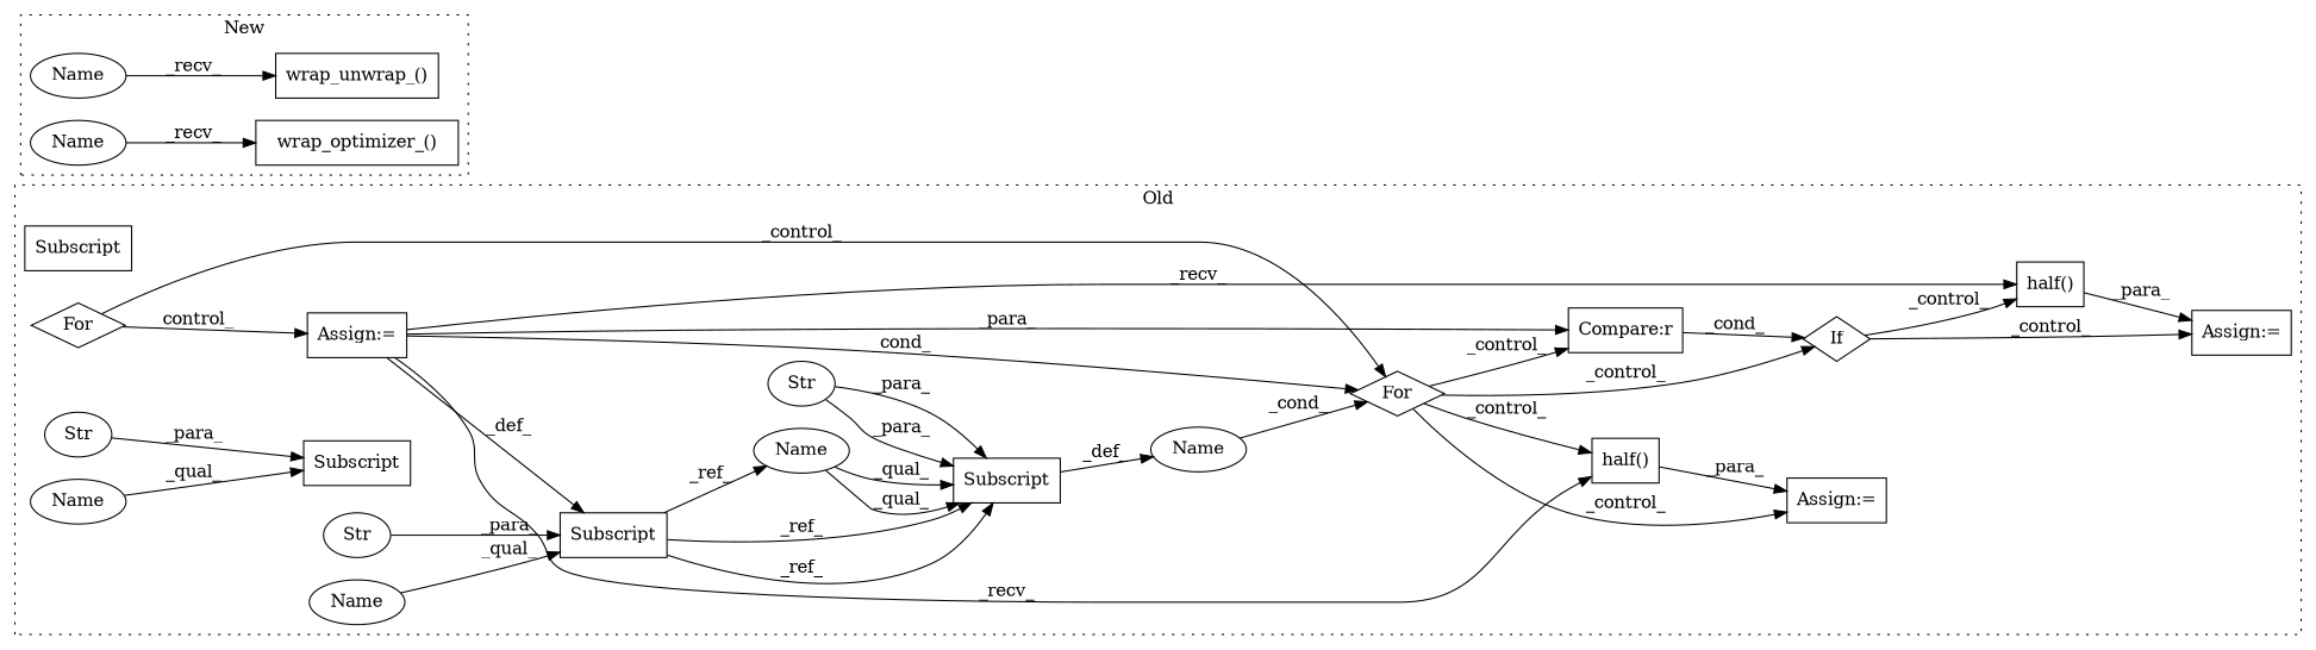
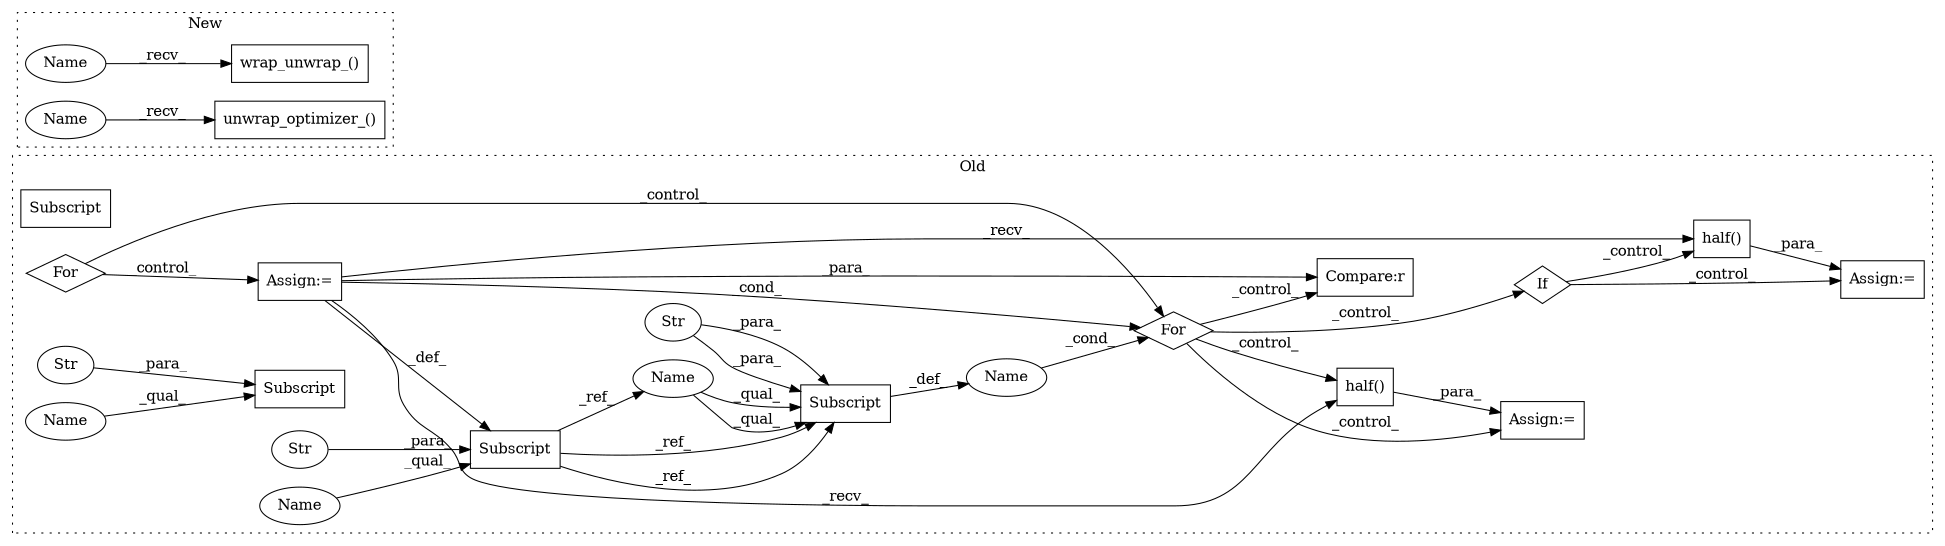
  digraph {
    rankdir=LR
    node [a=87 l="15,0" s="7151,0" shape=box]
    n1 [a=75 l=18 label="half()" s=7280]
    n2 [a=63 label=Subscript s="7060,0"]
    n3 [a=96 l=3 label=If s=7223 shape=diamond]
    n4 [a=63 label=Subscript s="7078,0"]
    n5 [a=66 l=8 label=Str s=7066 shape=ellipse]
    n6 [a=40 l=18 label="Compare:r" s=7226]
    n7 [a=63 label=Subscript]
    n8 [a=66 l=8 label=Str s=7084 shape=ellipse]
    n9 [a=66 l=8 label=Str s=7157 shape=ellipse]
    n10 [a=75 l=13 label="half()" s=7193]
    n11 [l=1 label=Name s=7146 shape=ellipse]
    n12 [a=107 l="4,18" label=For s="7142,7166" shape=diamond]
    n13 [a=68 l=3 label="Assign:=" s=7277]
    n14 [a=107 l="4,14" label=For s="6988,7046" shape=diamond]
    n15 [a=68 l=3 label="Assign:=" s=7190]
    n16 [a=68 l=3 label="Assign:=" s=7075]
    n17 [a=63 label=Subscript]
    n18 [l=5 label=Name s=7151 shape=ellipse]
    n19 [l=5 label=Name s=7060 shape=ellipse]
    n20 [l=5 label=Name s=7078 shape=ellipse]
-   n21 [a=75 l="32,1" label="wrap_optimizer_()" s="7591,7655"]
+   n21 [a=75 l="32,1" label="unwrap_optimizer_()" s="7591,7655"]
    n22 [a=75 l="30,1" label="wrap_unwrap_()" s="7434,7496"]
    n23 [l=13 label=Name s=7434 shape=ellipse]
    n24 [l=13 label=Name s=7591 shape=ellipse]
    subgraph cluster_1 {
      label=Old
      style=dotted
      n1
      n2
      n3
      n4
      n5
      n6
      n7
      n8
      n9
      n10
      n11
      n12
      n13
      n14
      n15
      n16
      n17
      n18
      n19
      n20
    }
    subgraph cluster_2 {
      label=New
      style=dotted
      n21
      n22
      n23
      n24
    }
    n1 -> n13 [label=_para_]
    n2 -> n17 [label=_ref_]
    n2 -> n17 [label=_ref_]
    n2 -> n18 [label=_ref_]
    n3 -> n1 [label=_control_]
    n3 -> n13 [label=_control_]
    n5 -> n2 [label=_para_]
-   n6 -> n3 [label=_cond_]
    n8 -> n4 [label=_para_]
    n9 -> n17 [label=_para_]
    n9 -> n17 [label=_para_]
    n10 -> n15 [label=_para_]
    n11 -> n12 [label=_cond_]
    n12 -> n3 [label=_control_]
    n12 -> n6 [label=_control_]
    n12 -> n10 [label=_control_]
    n12 -> n15 [label=_control_]
    n14 -> n12 [label=_control_]
    n14 -> n16 [label=_control_]
    n16 -> n1 [label=_recv_]
    n16 -> n2 [label=_def_]
    n16 -> n6 [label=_para_]
    n16 -> n10 [label=_recv_]
    n16 -> n12 [label=_cond_]
    n17 -> n11 [label=_def_]
    n18 -> n17 [label=_qual_]
    n18 -> n17 [label=_qual_]
    n19 -> n2 [label=_qual_]
    n20 -> n4 [label=_qual_]
    n23 -> n22 [label=_recv_]
    n24 -> n21 [label=_recv_]
  }
